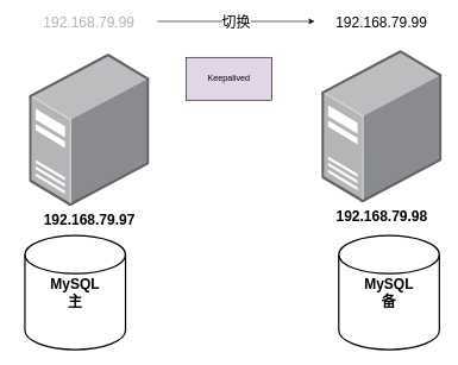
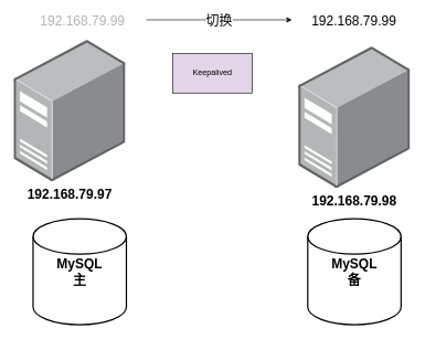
  <mxCell id="0" />
  <mxCell id="1" parent="0" />
- <mxCell id="2" value="192.168.79.97" style="points=[];aspect=fixed;html=1;align=center;shadow=0;dashed=0;image;image=img/lib/allied_telesis/computer_and_terminals/Server_Desktop.svg;fontStyle=1;fontSize=20;" vertex="1" parent="1"><mxGeometry x="40" y="75" width="168.82" height="214" as="geometry" /></mxCell>
+ <mxCell id="2" value="192.168.79.97" style="points=[];aspect=fixed;html=1;align=center;shadow=0;dashed=0;image;image=img/lib/allied_telesis/computer_and_terminals/Server_Desktop.svg;fontStyle=1;fontSize=20;" vertex="1" parent="1"><mxGeometry x="20" y="60" width="168.82" height="214" as="geometry" /></mxCell>
  <mxCell id="3" value="192.168.79.98" style="points=[];aspect=fixed;html=1;align=center;shadow=0;dashed=0;image;image=img/lib/allied_telesis/computer_and_terminals/Server_Desktop.svg;fontSize=20;fontStyle=1" vertex="1" parent="1"><mxGeometry x="450" y="70" width="168.82" height="214" as="geometry" /></mxCell>
  <mxCell id="4" value="Keepalived" style="rounded=0;whiteSpace=wrap;html=1;fontStyle=0;fillColor=#e1d5e7;" vertex="1" parent="1"><mxGeometry x="260" y="80" width="120" height="60" as="geometry" /></mxCell>
  <mxCell id="5" value="192.168.79.99" style="text;html=1;strokeColor=none;fillColor=none;align=center;verticalAlign=middle;whiteSpace=wrap;rounded=0;fontSize=20;fontColor=#B3B3B3;" vertex="1" parent="1"><mxGeometry x="58.82" y="20" width="130" height="20" as="geometry" /></mxCell>
  <mxCell id="6" value="192.168.79.99" style="text;html=1;strokeColor=none;fillColor=none;align=center;verticalAlign=middle;whiteSpace=wrap;rounded=0;fontSize=20;" vertex="1" parent="1"><mxGeometry x="469.41" y="20" width="130" height="20" as="geometry" /></mxCell>
  <mxCell id="7" value="切换" style="endArrow=classic;html=1;fontSize=20;" edge="1" parent="1"><mxGeometry width="50" height="50" relative="1" as="geometry"><mxPoint x="220" y="29.5" as="sourcePoint" /><mxPoint x="440" y="29.5" as="targetPoint" /></mxGeometry></mxCell>
- <mxCell id="8" value="&lt;div&gt;MySQL&lt;/div&gt;&lt;div&gt;主&lt;/div&gt;" style="strokeWidth=2;html=1;shape=mxgraph.flowchart.database;whiteSpace=wrap;fontSize=20;fontStyle=1" vertex="1" parent="1"><mxGeometry x="33.91" y="330" width="141" height="160" as="geometry" /></mxCell>
- <mxCell id="9" value="&lt;div&gt;MySQL&lt;br&gt;&lt;/div&gt;&lt;div&gt;备&lt;/div&gt;" style="strokeWidth=2;html=1;shape=mxgraph.flowchart.database;whiteSpace=wrap;fontSize=20;fontStyle=1" vertex="1" parent="1"><mxGeometry x="473.91" y="330" width="141" height="160" as="geometry" /></mxCell>
+ <mxCell id="8" value="&lt;div&gt;MySQL&lt;/div&gt;&lt;div&gt;主&lt;/div&gt;" style="strokeWidth=2;html=1;shape=mxgraph.flowchart.database;whiteSpace=wrap;fontSize=20;fontStyle=1" vertex="1" parent="1"><mxGeometry x="48.91" y="330" width="141" height="160" as="geometry" /></mxCell>
+ <mxCell id="9" value="&lt;div&gt;MySQL&lt;br&gt;&lt;/div&gt;&lt;div&gt;备&lt;/div&gt;" style="strokeWidth=2;html=1;shape=mxgraph.flowchart.database;whiteSpace=wrap;fontSize=20;fontStyle=1" vertex="1" parent="1"><mxGeometry x="463.91" y="330" width="141" height="160" as="geometry" /></mxCell>
